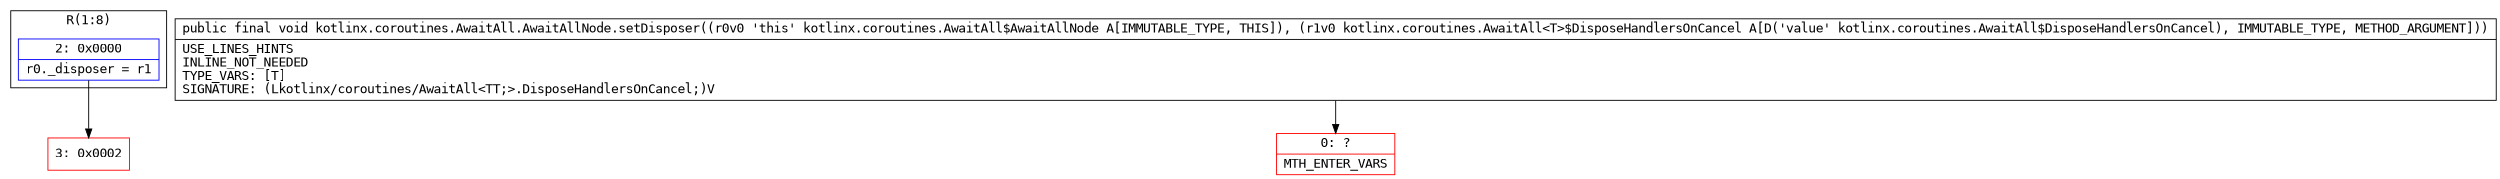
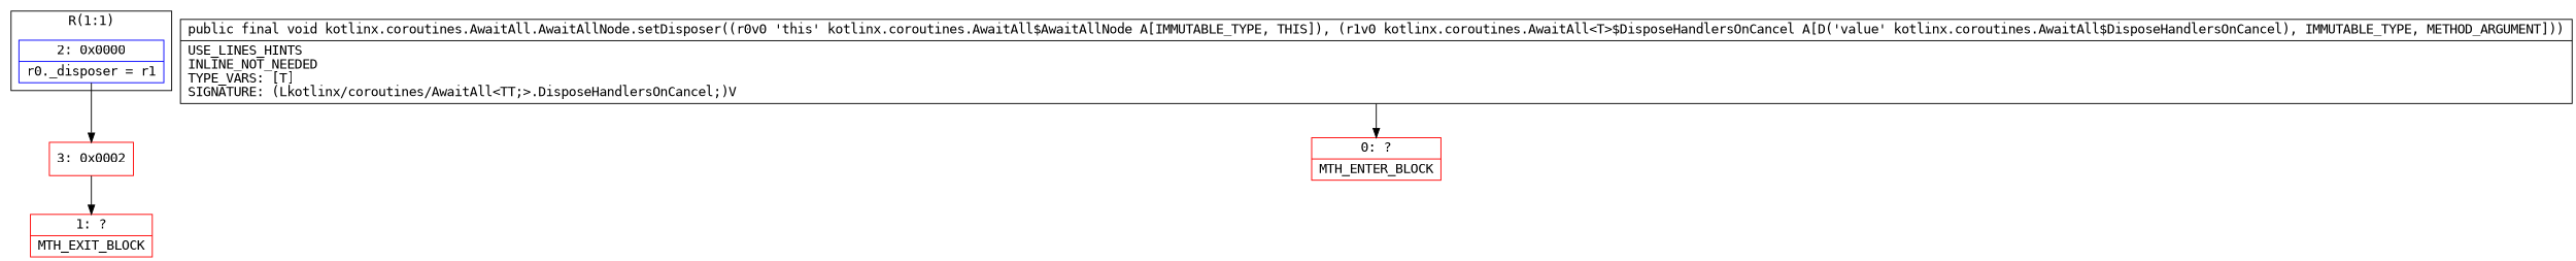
  digraph {
    fontname="DejaVu Sans Mono"
    node [color=red fontname="DejaVu Sans Mono" shape=record]
    edge [fontname="DejaVu Sans Mono"]
    n1 [color=blue label="{2\:\ 0x0000|r0._disposer = r1\l}"]
    n2 [label="{3\:\ 0x0002}"]
-   n4 [label="{0\:\ ?|MTH_ENTER_VARS\l}"]
+   n3 [label="{1\:\ ?|MTH_EXIT_BLOCK\l}"]
+   n4 [label="{0\:\ ?|MTH_ENTER_BLOCK\l}"]
    n5 [label="{public final void kotlinx.coroutines.AwaitAll.AwaitAllNode.setDisposer((r0v0 'this' kotlinx.coroutines.AwaitAll$AwaitAllNode A[IMMUTABLE_TYPE, THIS]), (r1v0 kotlinx.coroutines.AwaitAll\<T\>$DisposeHandlersOnCancel A[D('value' kotlinx.coroutines.AwaitAll$DisposeHandlersOnCancel), IMMUTABLE_TYPE, METHOD_ARGUMENT]))  | USE_LINES_HINTS\lINLINE_NOT_NEEDED\lTYPE_VARS: [T]\lSIGNATURE: (Lkotlinx\/coroutines\/AwaitAll\<TT;\>.DisposeHandlersOnCancel;)V\l}" color=""]
    subgraph cluster_1 {
-     label="R(1:8)"
+     label="R(1:1)"
      n1
    }
    n1 -> n2
+   n2 -> n3
    n5 -> n4
  }
